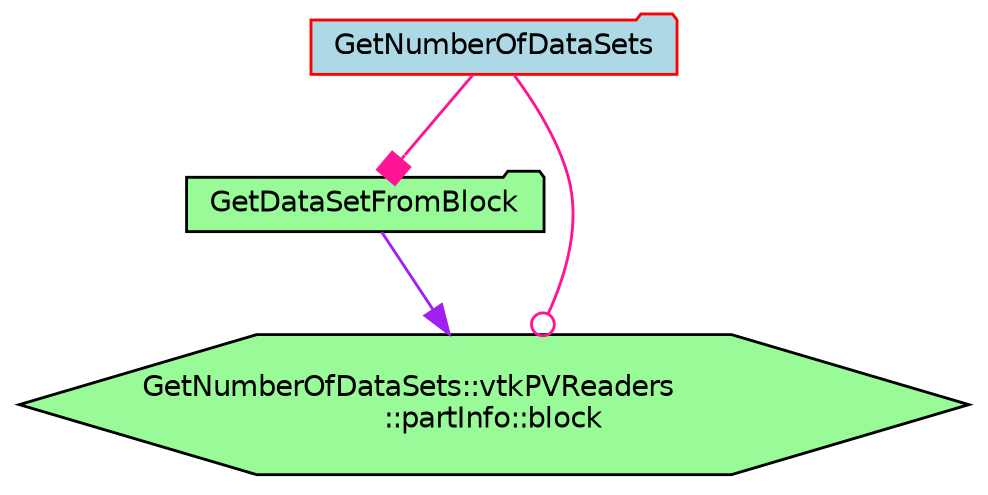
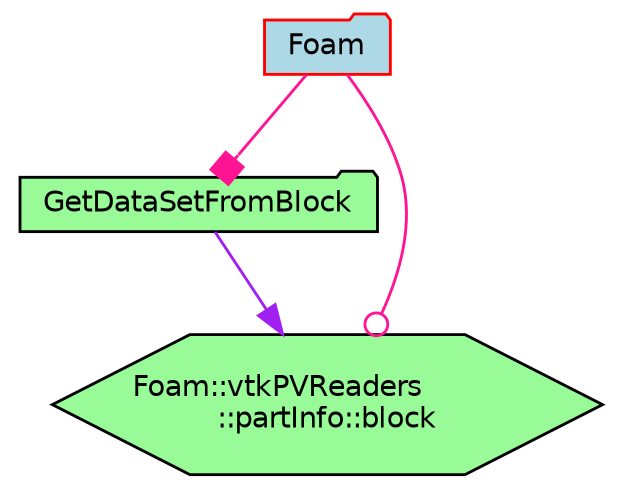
  digraph {
    rankdir=TB
    node [color=black fillcolor=palegreen fontname=Helvetica fontsize=10 shape=folder style=filled]
    edge [color=deeppink fontname=Helvetica fontsize=10 labelfontname=Helvetica labelfontsize=10 style=solid]
    n1 [fontcolor=black height=0.2 label=GetDataSetFromBlock width=0.4]
-   n2 [height=0.2 label="GetNumberOfDataSets::vtkPVReaders\l::partInfo::block" shape=hexagon width=0.4]
-   n3 [color=red fillcolor=lightblue height=0.2 label=GetNumberOfDataSets width=0.4]
+   n2 [height=0.2 label="Foam::vtkPVReaders\l::partInfo::block" shape=hexagon width=0.4]
+   n3 [color=red fillcolor=lightblue height=0.2 label=Foam width=0.4]
    n1 -> n2 [arrowhead=normal color=purple]
    n3 -> n1 [arrowhead=box]
    n3 -> n2 [arrowhead=odot]
  }
